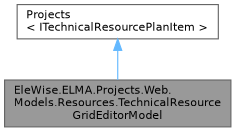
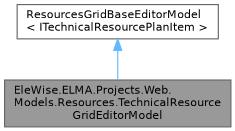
  digraph {
    node [color=gray40 fontname=Helvetica fontsize=10 shape=box style=filled]
    n1 [fillcolor=grey60 fontcolor=black height=0.2 label="EleWise.ELMA.Projects.Web.\lModels.Resources.TechnicalResource\lGridEditorModel" width=0.4]
-   n2 [fillcolor=white height=0.2 label="Projects\l\< ITechnicalResourcePlanItem \>" width=0.4]
+   n2 [fillcolor=white height=0.2 label="ResourcesGridBaseEditorModel\l\< ITechnicalResourcePlanItem \>" width=0.4]
    n2 -> n1 [color=steelblue1 dir=back fontname=Helvetica fontsize=10 labelfontname=Helvetica labelfontsize=10 style=solid]
  }
